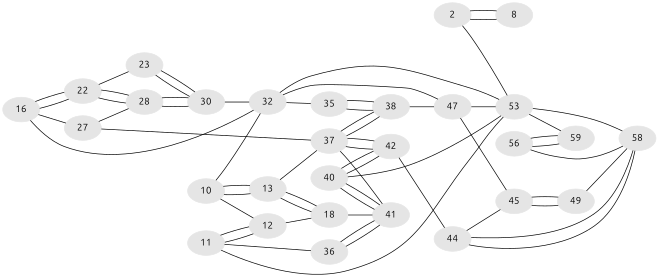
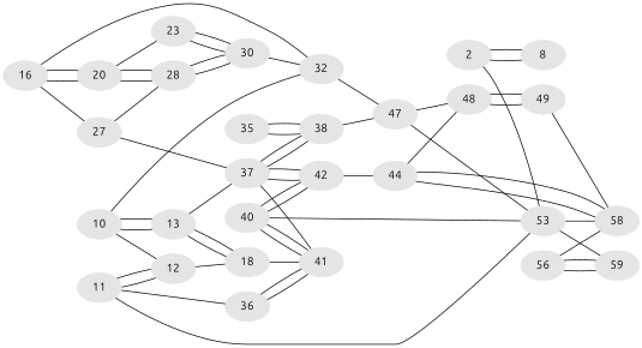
  graph {
    fontname=Ubuntu
    rankdir=LR
    node [color=gray90 fontname=Ubuntu style=filled]
    edge [fontname=Ubuntu]
    8 [super="+1"]
    2
    53 [super="+50+51"]
    58 [super="+54+55"]
    59 [super="+57"]
    10 [super="+9"]
    12
    13
    32 [super="+31+19"]
    18
    37 [super="+29+26+14"]
    35
    47 [super="+34+43"]
    11
    36
    41 [super="+25+24"]
    38
    42
    16
-   22
+   22 [label=20]
    27 [super="+15"]
    23
    28
    30
-   48 [super="+46" label=45]
+   48 [super="+46"]
    44
    40
    49
    56
    2 -- 8 [weight=2]
    2 -- 8
    2 -- 53
    53 -- 58 [weight=4]
    53 -- 59 [weight=2]
    10 -- 12
    10 -- 13
    10 -- 13
    10 -- 32
    12 -- 18
    13 -- 18
    13 -- 18
    13 -- 37
-   32 -- 53 [weight=2]
-   32 -- 35 [weight=2]
    32 -- 47
    18 -- 41
    37 -- 41
    37 -- 38
    37 -- 38
    37 -- 42
    37 -- 42
    35 -- 38
    35 -- 38
    47 -- 53 [weight=2]
    47 -- 48 [weight=2]
    11 -- 53
    11 -- 12
    11 -- 12
    11 -- 36
    36 -- 41 [weight=2]
    36 -- 41
    38 -- 47
    42 -- 44
    16 -- 32
    16 -- 22
    16 -- 22
    16 -- 27
    22 -- 23
    22 -- 28
    22 -- 28
    27 -- 37 [weight=2]
    27 -- 28
    23 -- 30
    23 -- 30
    28 -- 30
    28 -- 30
    30 -- 32
    48 -- 49 [weight=2]
    48 -- 49
    44 -- 58
    44 -- 58
    44 -- 48
    40 -- 53
    40 -- 41
    40 -- 41
    40 -- 42
    40 -- 42
    49 -- 58
    56 -- 58
    56 -- 59 [weight=2]
    56 -- 59
  }
